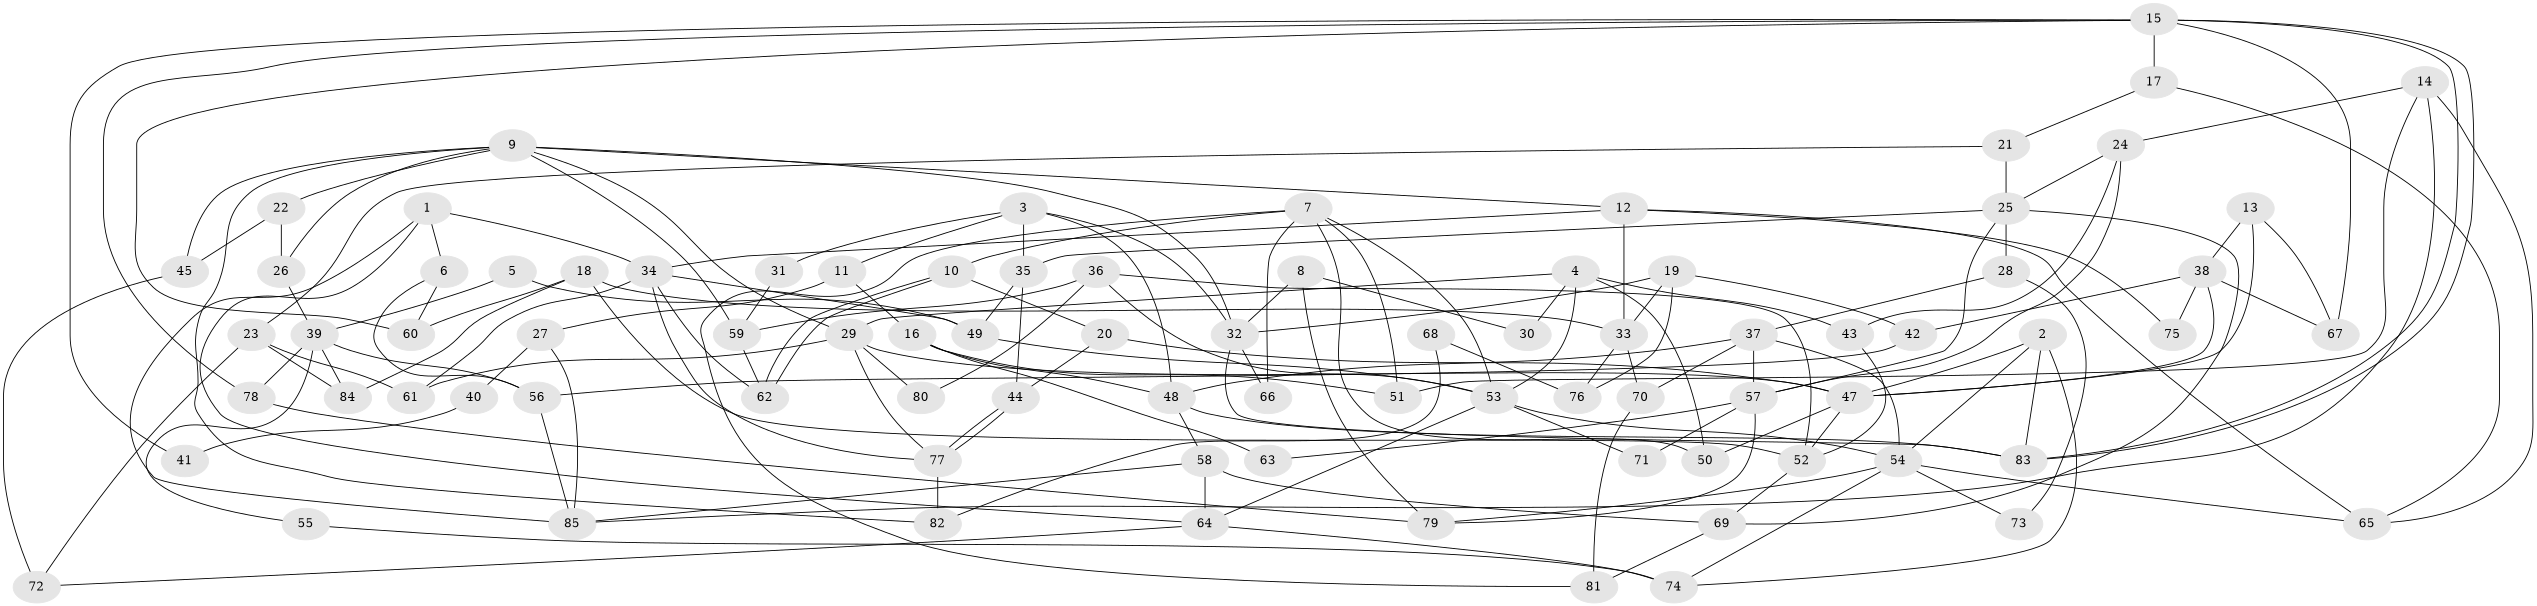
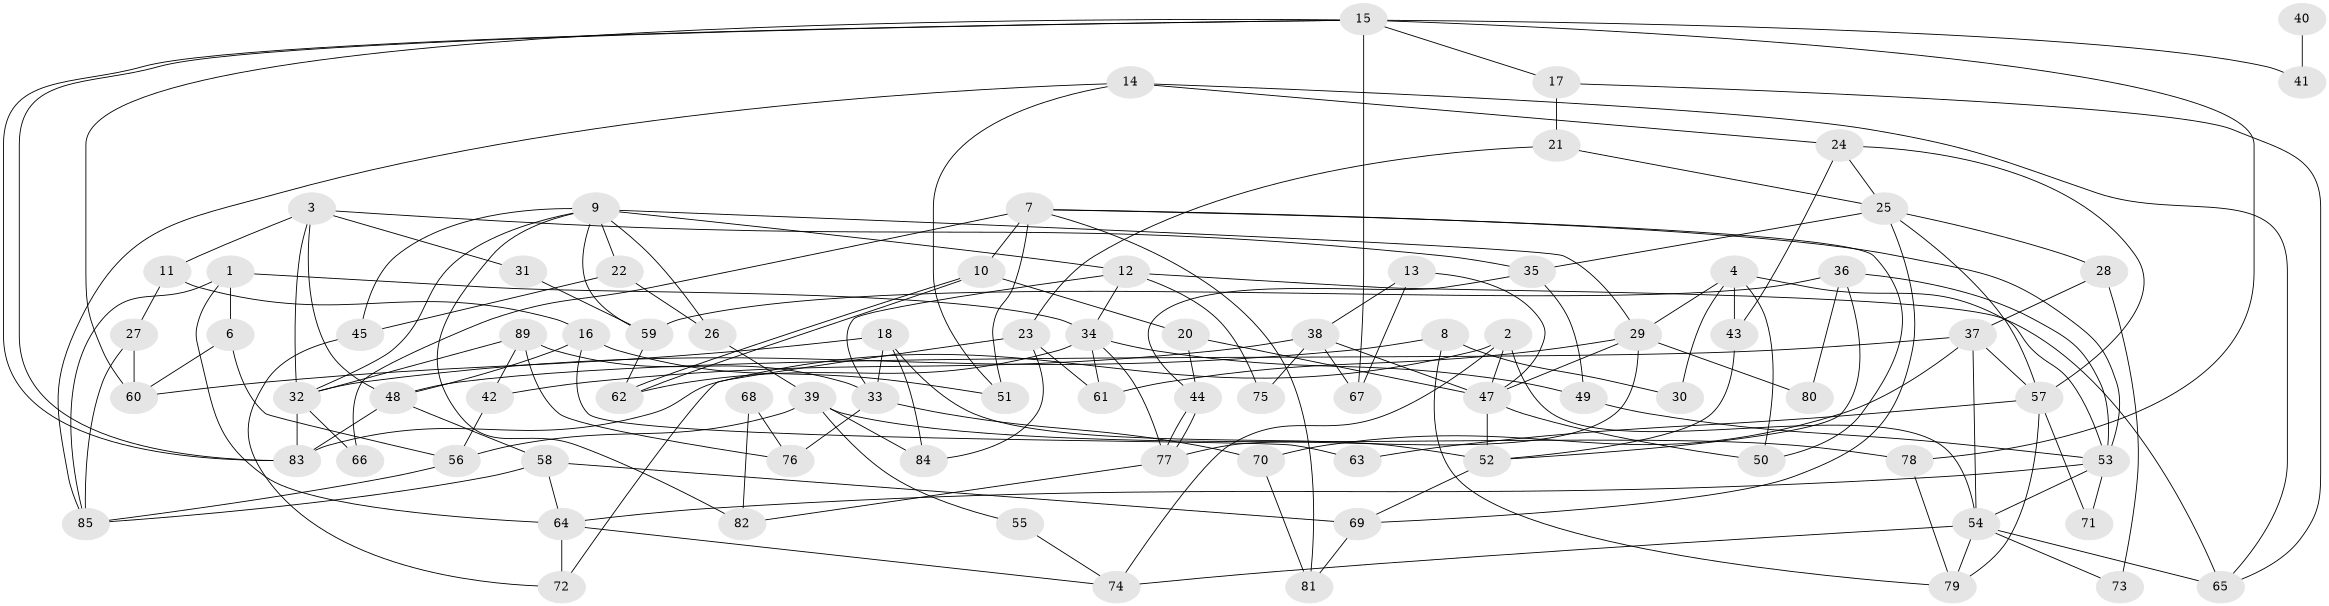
  graph {
    node [color=gray90 style=filled]
    1
    6
    34
    64
    85
    56
    60
    49
    62
    61
    77
    74
    72
    68
    82
    76
    2
    47
    54
    83
    50
    52
    79
    65
    73
    3
    11
    31
    32
    35
    48
    16
    27
    59
    66
    44
    58
    4
    29
    30
    43
    53
    80
    71
-   5
    39
    78
    84
    55
    7
    10
    51
    81
    20
    8
    9
    12
    22
    26
    45
    33
    75
    63
    40
    70
    13
    38
    67
    42
    14
    24
    25
    57
    15
    17
    41
    21
    23
    18
    69
-   19
+   19 [label=89]
    28
    37
    36
    1 -- 6
    1 -- 34
    1 -- 64
    1 -- 85
    6 -- 56
    6 -- 60
    34 -- 49
    34 -- 62
    34 -- 61
    34 -- 77
    64 -- 74
    64 -- 72
    56 -- 85
    49 -- 53
    77 -- 82
    68 -- 82
    68 -- 76
    2 -- 74
    2 -- 47
    2 -- 54
    2 -- 83
    47 -- 50
    47 -- 52
    54 -- 74
    54 -- 79
    54 -- 65
    54 -- 73
    52 -- 69
    3 -- 11
    3 -- 31
    3 -- 32
    3 -- 35
    3 -- 48
    11 -- 16
    11 -- 27
    31 -- 59
    32 -- 83
    32 -- 66
    35 -- 49
    35 -- 44
    48 -- 83
    48 -- 58
    16 -- 48
    16 -- 51
    16 -- 63
    27 -- 85
-   27 -- 40
+   27 -- 60
    59 -- 62
    44 -- 77
    44 -- 77
    58 -- 64
    58 -- 85
    58 -- 69
    4 -- 50
    4 -- 29
    4 -- 30
    4 -- 43
    4 -- 53
    29 -- 61
    29 -- 77
    29 -- 47
    29 -- 80
    43 -- 52
    53 -- 64
    53 -- 54
    53 -- 71
-   5 -- 49
-   5 -- 39
    39 -- 56
    39 -- 78
    39 -- 84
    39 -- 55
    78 -- 79
    55 -- 74
    7 -- 50
    7 -- 66
    7 -- 53
    7 -- 10
    7 -- 51
    7 -- 81
    10 -- 62
    10 -- 62
    10 -- 20
    20 -- 47
    20 -- 44
    8 -- 79
    8 -- 32
    8 -- 30
    9 -- 82
    9 -- 32
    9 -- 59
    9 -- 29
    9 -- 12
    9 -- 22
    9 -- 26
    9 -- 45
    12 -- 34
    12 -- 65
    12 -- 33
    12 -- 75
    22 -- 26
    22 -- 45
    26 -- 39
    45 -- 72
    33 -- 76
    33 -- 70
    40 -- 41
    70 -- 81
    13 -- 47
    13 -- 38
    13 -- 67
    38 -- 47
    38 -- 75
    38 -- 67
    38 -- 42
    42 -- 56
    14 -- 85
    14 -- 65
    14 -- 51
    14 -- 24
    24 -- 43
    24 -- 25
    24 -- 57
    25 -- 35
    25 -- 57
    25 -- 69
    25 -- 28
    57 -- 79
    57 -- 71
    57 -- 63
    15 -- 60
    15 -- 83
    15 -- 83
    15 -- 78
    15 -- 67
    15 -- 17
    15 -- 41
    17 -- 65
    17 -- 21
    21 -- 25
    21 -- 23
    23 -- 61
    23 -- 72
    23 -- 84
    18 -- 60
    18 -- 52
    18 -- 84
    18 -- 33
    69 -- 81
    19 -- 76
    19 -- 32
    19 -- 33
    19 -- 42
    28 -- 73
    28 -- 37
    37 -- 54
    37 -- 48
    37 -- 70
    37 -- 57
    36 -- 52
    36 -- 59
    36 -- 53
    36 -- 80
  }
